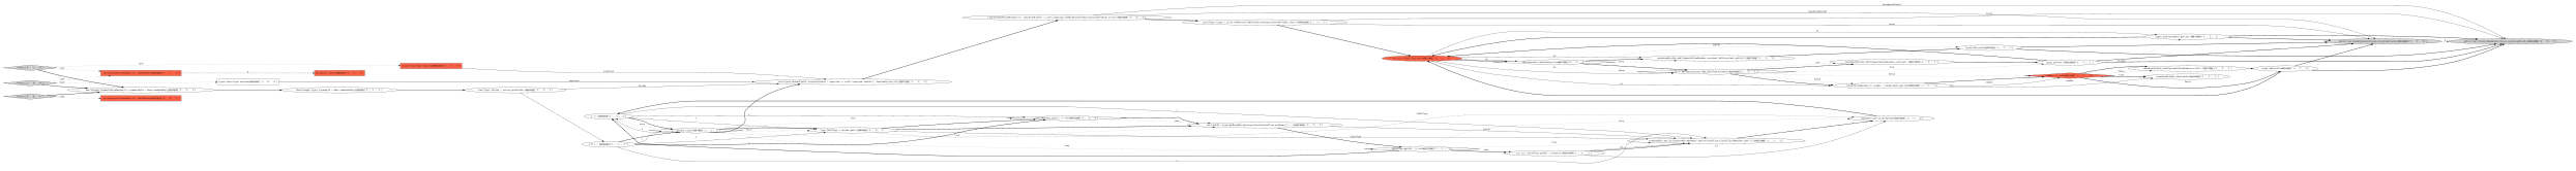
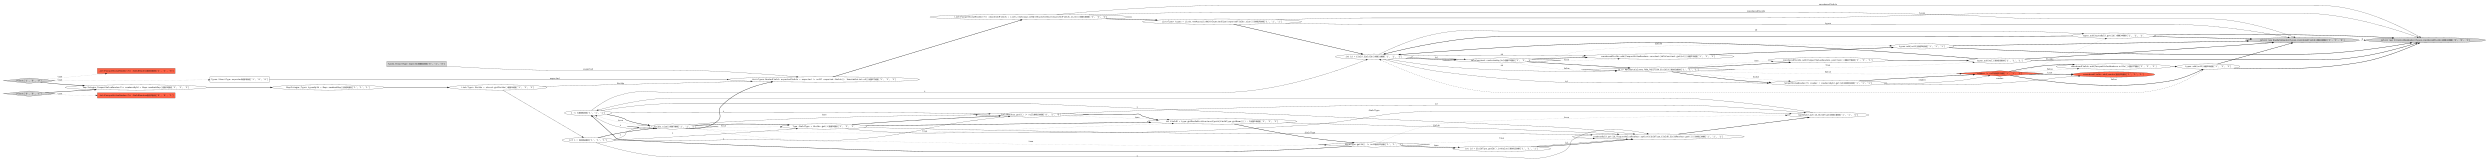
  digraph {
    fontname="IBM Plex Mono"
    rankdir=LR
    node [fillcolor=white fontname="IBM Plex Mono" shape=ellipse style=filled]
    edge [fontname="IBM Plex Mono" style=bold]
    n1 [fillcolor=lightgray label="return new RowDataReader(types,reorderedFields)@@@44@@@['1', '1', '0']"]
    n2 [fillcolor=lightgray label="return new InternalRowReader(types,reorderedFields)@@@42@@@['0', '0', '1']"]
    n3 [label="Map<Integer,Type> typesById = Maps.newHashMap()@@@4@@@['1', '1', '1']"]
    n4 [label="List<Type> fields = struct.getFields()@@@5@@@['1', '1', '1']"]
    n5 [label="List<Types.NestedField> expectedFields = expected != null? expected.fields(): ImmutableList.of()@@@17@@@['1', '1', '1']"]
    n6 [label="int i = 0@@@6@@@['1', '1', '1']"]
    n7 [label="fieldReaders.get(i) != null@@@10@@@['0', '1', '0']" shape=diamond]
    n8 [label="int fieldD = type.getMaxDefinitionLevel(path(fieldType.getName())) - 1@@@10@@@['1', '1', '1']"]
    n9 [label="fieldType.getId() != null@@@11@@@['1', '1', '1']" shape=diamond]
    n10 [label="i += 1@@@8@@@['1', '1', '1']"]
    n11 [label="readersById.put(id,ParquetValueReaders.option(fieldType,fieldD,fieldReaders.get(i)))@@@13@@@['1', '1', '1']"]
    n12 [label="typesById.put(id,fieldType)@@@14@@@['1', '1', '1']"]
    n13 [label="int id = fieldType.getId().intValue()@@@12@@@['1', '1', '1']"]
    n14 [label="Type fieldType = fields.get(i)@@@9@@@['1', '1', '1']"]
    n15 [label="i < fields.size()@@@7@@@['1', '1', '1']" shape=diamond]
    n16 [fillcolor=lightgray label="struct['1', '0', '0']" shape=diamond]
    n17 [label="Map<Integer,ParquetValueReader<?>> readersById = Maps.newHashMap()@@@3@@@['1', '1', '1']"]
    n18 [label="Types.StructType expected@@@2@@@['1', '0', '0']" shape=box]
    n19 [fillcolor=tomato label="List<ParquetValueReader<?>> fieldReaders@@@2@@@['1', '1', '0']" shape=box]
-   n20 [fillcolor=tomato label="GroupType struct@@@2@@@['0', '0', '1']" shape=box]
    n21 [label="List<ParquetValueReader<?>> reorderedFields = Lists.newArrayListWithExpectedSize(expectedFields.size())@@@18@@@['1', '1', '1']"]
    n22 [label="List<Type> types = Lists.newArrayListWithExpectedSize(expectedFields.size())@@@19@@@['1', '1', '1']"]
-   n23 [fillcolor=tomato label="int id = field.fieldId()@@@21@@@['1', '1', '1']"]
+   n23 [label="int id = field.fieldId()@@@21@@@['1', '1', '1']"]
    n24 [fillcolor=lightgray label="struct['0', '0', '1']" shape=diamond]
    n25 [fillcolor=tomato label="List<ParquetValueReader<?>> fieldReaders@@@2@@@['0', '0', '1']" shape=box]
    n26 [fillcolor=tomato label="reader != null@@@32@@@['1', '1', '1']" shape=diamond]
    n27 [label="types.add(typesById.get(id))@@@34@@@['1', '1', '1']"]
    n28 [label="reorderedFields.add(ParquetValueReaders.nulls())@@@37@@@['1', '1', '1']"]
    n29 [label="types.add(null)@@@38@@@['1', '1', '1']"]
-   n30 [label="reorderedFields.add(reader)@@@33@@@['1', '1', '1']"]
+   n30 [fillcolor=tomato label="reorderedFields.add(reader)@@@33@@@['1', '1', '1']"]
    n31 [label="types.add(null)@@@28@@@['1', '1', '1']"]
    n32 [label="reorderedFields.add(ParquetValueReaders.constant(idToConstant.get(id)))@@@23@@@['1', '1', '1']"]
    n33 [label="ParquetValueReader<?> reader = readersById.get(id)@@@31@@@['1', '1', '1']"]
    n34 [label="id == MetadataColumns.ROW_POSITION.fieldId()@@@26@@@['1', '1', '1']" shape=diamond]
    n35 [label="idToConstant.containsKey(id)@@@22@@@['1', '1', '1']" shape=diamond]
    n36 [label="types.add(null)@@@24@@@['1', '1', '1']"]
    n37 [label="reorderedFields.add(ParquetValueReaders.position())@@@27@@@['1', '1', '1']"]
-   n38 [fillcolor=lightgray label="struct['0', '1', '0']" shape=diamond]
-   n39 [fillcolor=tomato label="Types.StructType expected@@@2@@@['0', '1', '0']" shape=box]
+   n39 [fillcolor=lightgray label="Types.StructType expected@@@2@@@['0', '1', '0']" shape=box]
    n1 -> n2 [label=0 style=dashed]
    n3 -> n4
    n4 -> n5 [label=fields style=solid]
    n4 -> n6 [style=solid]
    n5 -> n21
-   n6 -> n7 [label=i]
+   n6 -> n7 [label=i style=solid]
    n6 -> n11 [label=i style=solid]
    n6 -> n14 [label=i style=solid]
    n6 -> n15 [label=i style=solid]
    n6 -> n15
    n7 -> n8
    n7 -> n8 [label=true style=dotted]
    n8 -> n9
    n8 -> n11 [label=fieldD style=solid]
    n9 -> n10
    n9 -> n11 [label=true style=dotted]
    n9 -> n12 [label=true style=dotted]
    n9 -> n13 [label=true style=dotted]
    n9 -> n13
    n10 -> n7 [label=i style=solid]
    n10 -> n11 [label=i style=solid]
-   n10 -> n14 [label=i style=solid]
+   n10 -> n23 [label=i style=solid]
    n10 -> n15 [label=i style=solid]
    n10 -> n15
    n11 -> n12
-   n12 -> n10
+   n12 -> n10 [style=solid]
    n13 -> n11 [label=id style=solid]
    n13 -> n11
-   n13 -> n12 [label=id style=solid]
+   n7 -> n12 [label=id style=solid]
    n14 -> n7
    n14 -> n8
    n14 -> n11 [label=fieldType style=solid]
-   n14 -> n12 [label=fieldType style=dashed]
+   n14 -> n12 [label=fieldType style=solid]
    n15 -> n5
-   n15 -> n7 [label=true style=dotted]
+   n15 -> n7 [label=true style=solid]
    n15 -> n8 [label=true style=dotted]
    n15 -> n9 [label=true style=dotted]
    n15 -> n10 [label=true style=dotted]
    n15 -> n14
    n15 -> n14 [label=true style=dotted]
    n16 -> n17
    n16 -> n18 [label=true style=dotted]
    n16 -> n19 [label=true style=dotted]
    n17 -> n3
    n18 -> n5 [label=expected style=solid]
-   n19 -> n20 [label=0 style=dashed]
    n21 -> n1 [label=reorderedFields style=solid]
    n21 -> n2 [label=reorderedFields style=solid]
    n21 -> n22
    n22 -> n1 [label=types style=solid]
    n22 -> n2 [label=types style=solid]
    n22 -> n23
    n23 -> n27 [label=id style=solid]
    n23 -> n32 [label=id style=solid]
    n23 -> n33 [label=id style=solid]
    n23 -> n34 [label=id style=solid]
    n23 -> n35 [label=id style=solid]
    n23 -> n35
    n24 -> n17
    n24 -> n25 [label=true style=dotted]
    n26 -> n27 [label=fields style=dotted]
    n26 -> n28
    n26 -> n28 [label=false style=dotted]
    n26 -> n29 [label=false]
    n26 -> n30 [label=true style=dotted]
    n26 -> n30
    n27 -> n1
    n27 -> n2
    n27 -> n23
    n28 -> n29
    n29 -> n1
    n29 -> n2
-   n29 -> n23
+   n29 -> n23 [style=dashed]
    n31 -> n1
    n31 -> n2
    n31 -> n23
    n32 -> n36
    n33 -> n26 [label=reader style=solid]
    n33 -> n26
    n33 -> n30 [label=reader style=solid]
    n34 -> n26 [label=false style=dotted]
    n34 -> n31 [label=true style=dotted]
    n34 -> n33
    n34 -> n33 [label=false style=dotted]
    n34 -> n37 [label=true style=dotted]
    n34 -> n37
    n35 -> n32
    n35 -> n32 [label=true style=dotted]
    n35 -> n34 [label=false style=dotted]
    n35 -> n34
    n35 -> n36 [label=fieldD style=dotted]
    n36 -> n1
    n36 -> n2
    n37 -> n31
-   n38 -> n17
-   n38 -> n19 [label=true style=dotted]
-   n38 -> n39 [label=true style=dotted]
    n39 -> n5 [label=expected style=solid]
  }
